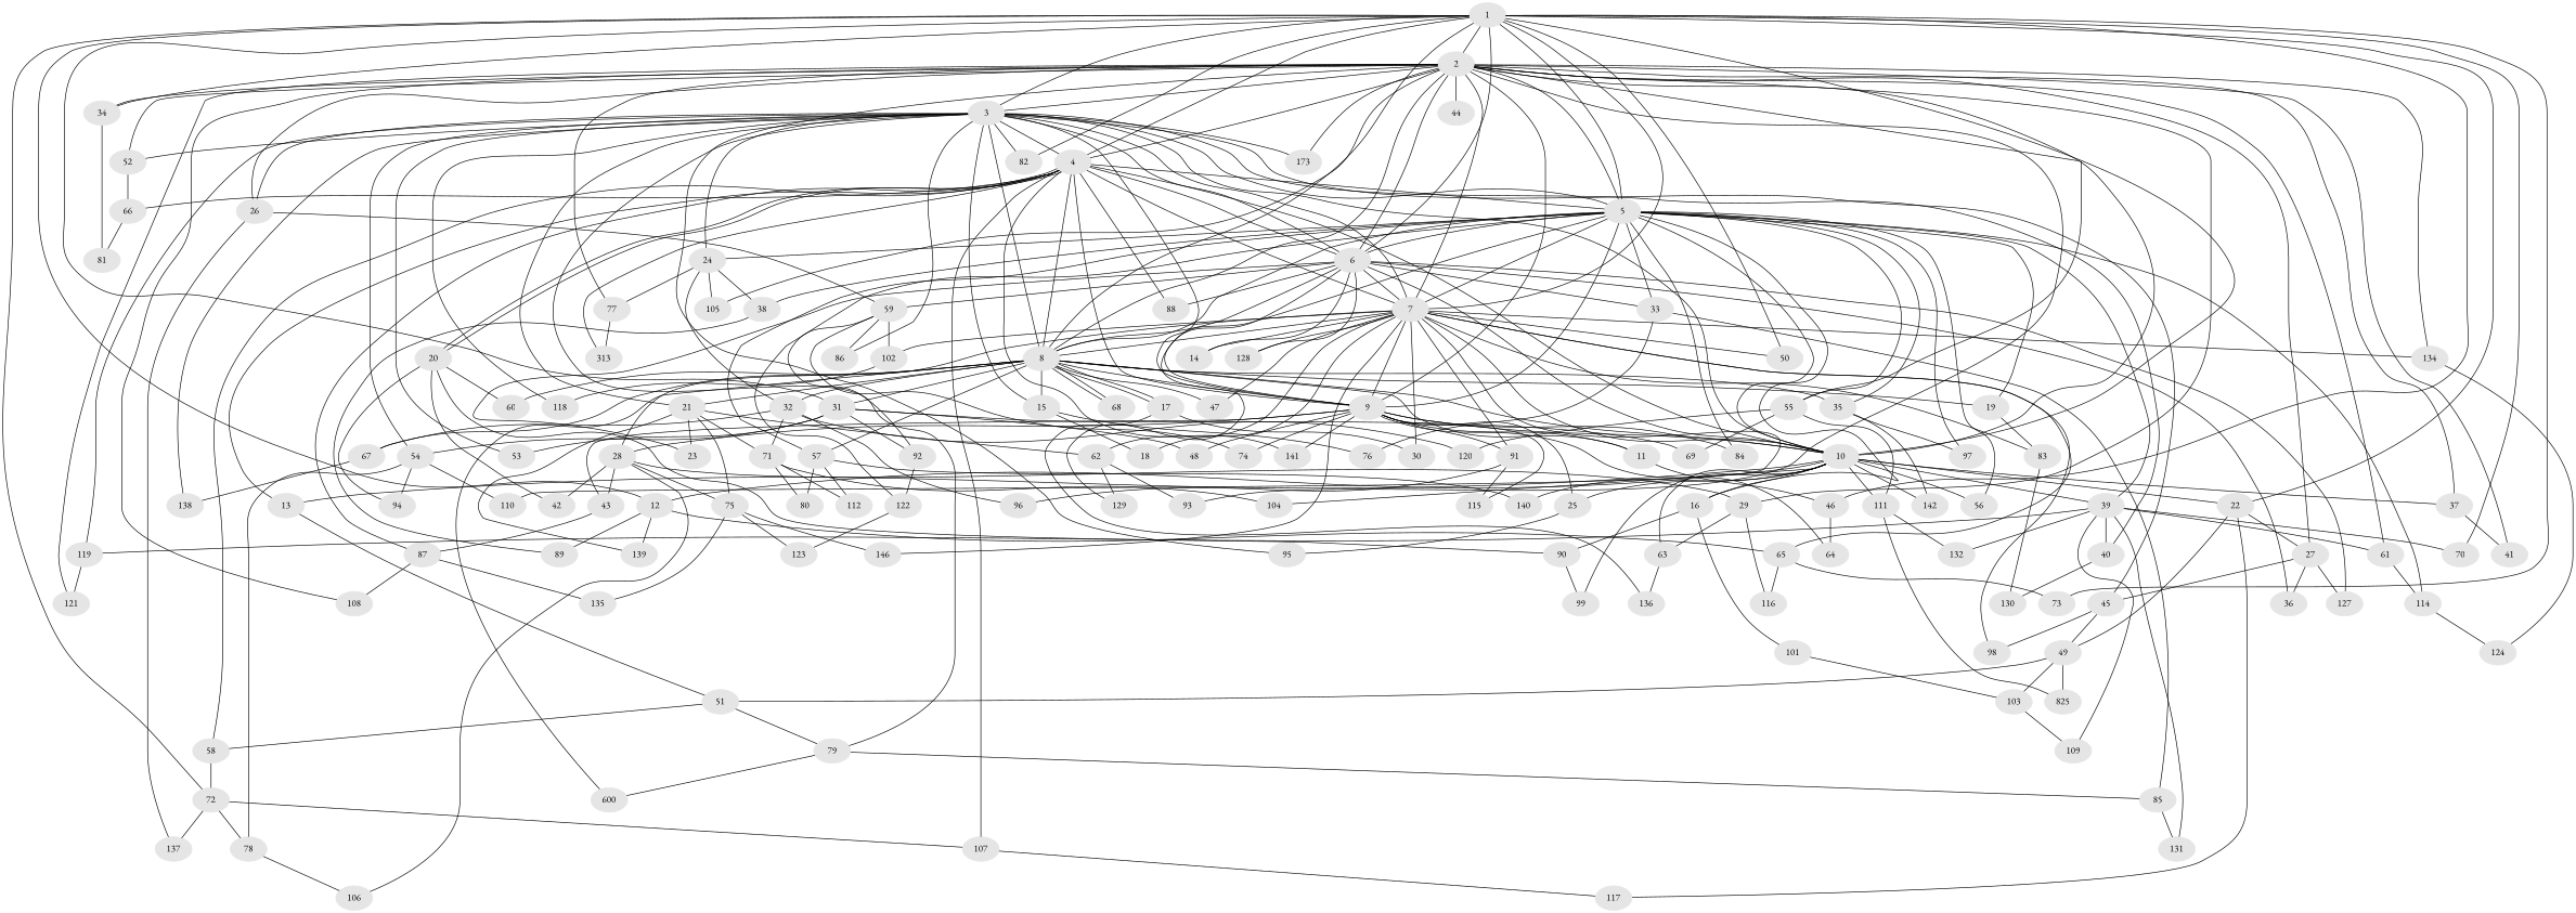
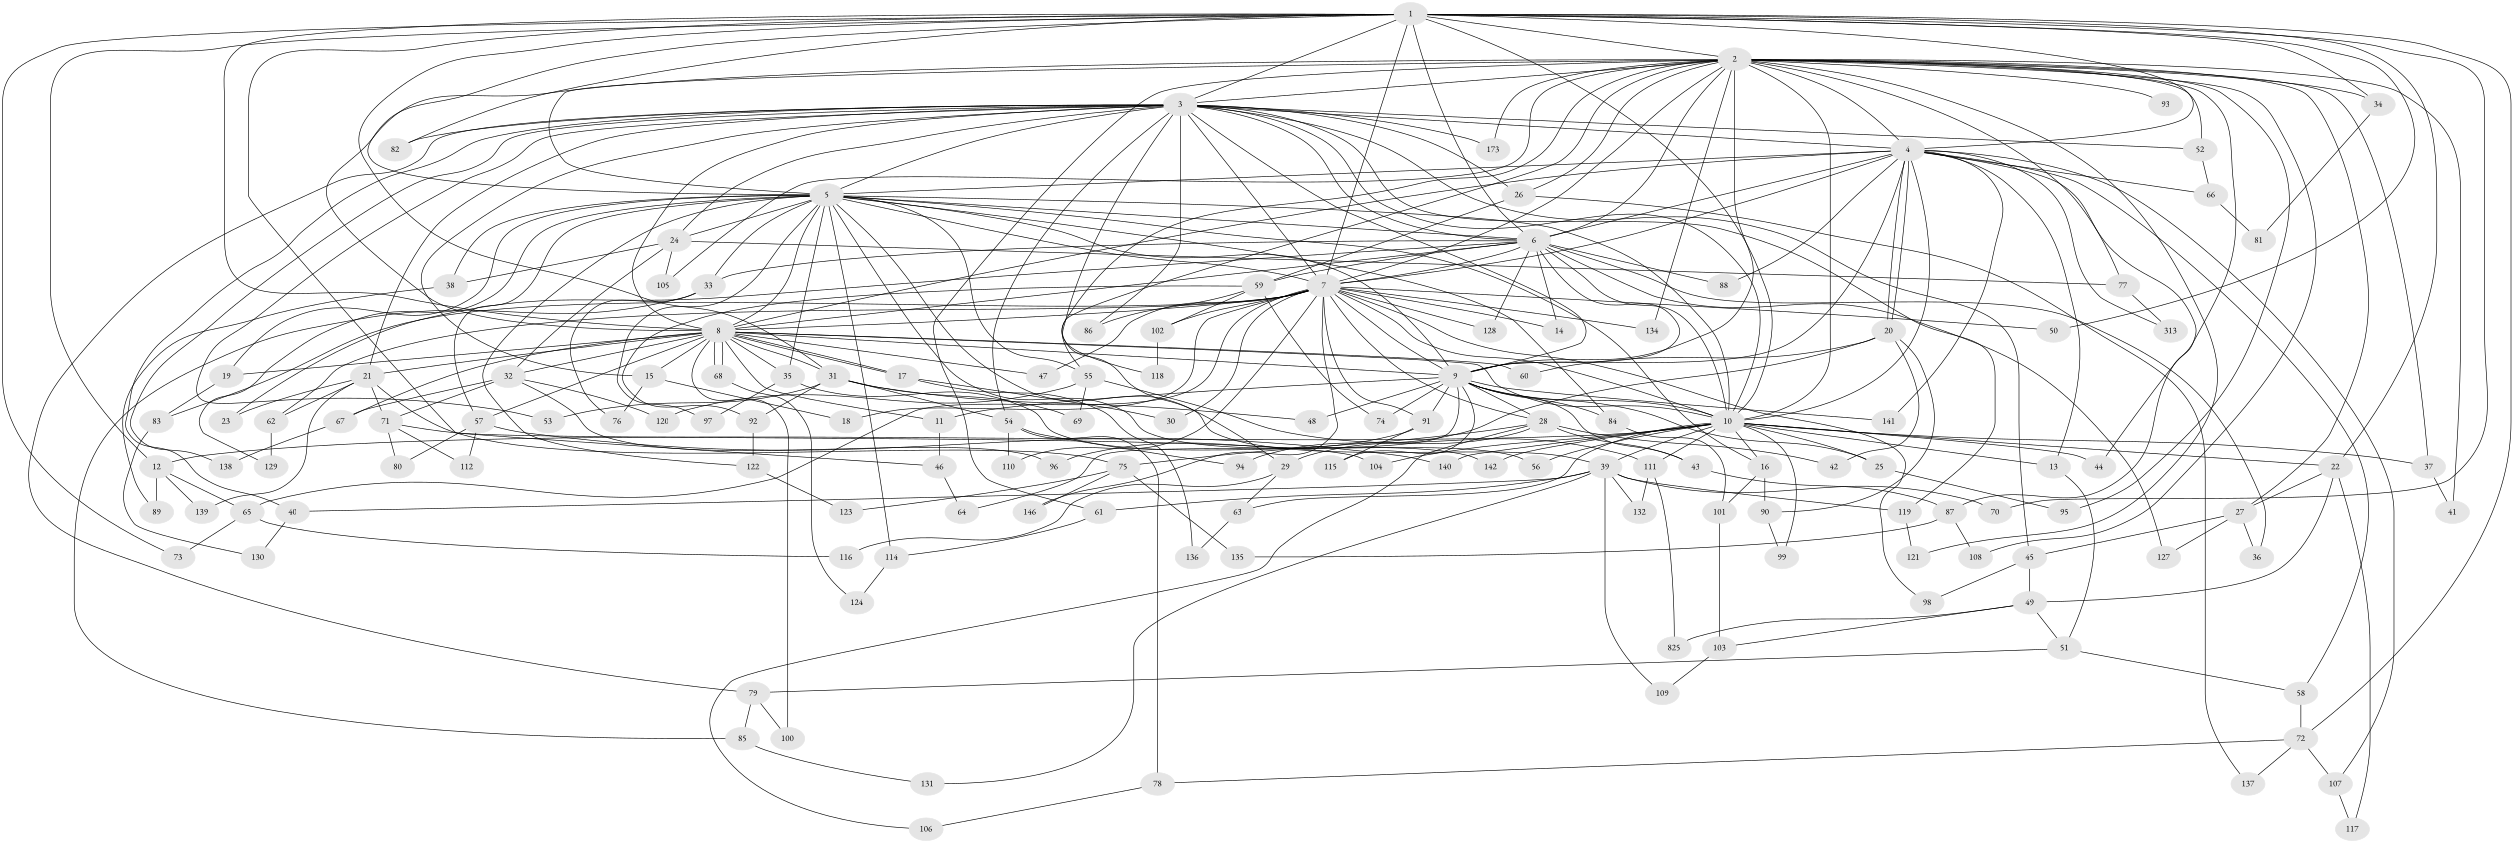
  graph {
    fontname="EB Garamond"
    node [color=gray90 fontname="EB Garamond" style=filled]
    edge [fontname="EB Garamond"]
    1
    2
    3
    4
    5
    6
    7
    8
    10
    12
    22
    31
    34
    46
    50
    70
    72
    73
    82
    9
    26
    27
    29
    37
    41
    44
    52
    55
    61
    77
    93
    95
    105
    108
    121
    n36 [label=173]
    134
    15
    21
    24
    40
    45
    53
    54
    79
    86
    118
    119
    138
    13
    20
    58
    66
    87
    88
    107
    n57 [label=313]
    141
    16
    19
    33
    35
    38
    39
    56
    57
    84
    97
    114
    122
    129
    59
    14
    23
    36
    127
    128
    18
    28
    30
    47
    62
    65
    83
    91
    98
    102
    110
    n89 [label=146]
    11
    17
    32
    60
    67
    68
-   100 [label=600]
+   100
    25
    43
    48
    64
    74
    115
    63
    99
    104
    111
    140
    142
    89
    139
    49
    117
    69
    92
    81
    137
    78
    116
    120
    76
    71
    75
    130
    94
    85
    51
    90
    42
    135
    101
    109
    131
    132
    80
    112
    124
    123
    106
    96
    136
    103
    n142 [label=825]
    1 -- 2
    1 -- 3
    1 -- 4
    1 -- 5
    1 -- 6
    1 -- 7
    1 -- 8
    1 -- 10
    1 -- 12
    1 -- 22
    1 -- 31
    1 -- 34
    1 -- 46
    1 -- 50
    1 -- 70
    1 -- 72
    1 -- 73
    1 -- 82
    2 -- 3
    2 -- 4
    2 -- 5
    2 -- 6
    2 -- 7
    2 -- 8
    2 -- 10
    2 -- 34
    2 -- 9
    2 -- 26
    2 -- 27
    2 -- 29
    2 -- 37
    2 -- 41
    2 -- 44
    2 -- 52
    2 -- 55
    2 -- 61
    2 -- 77
    2 -- 93
    2 -- 95
    2 -- 105
    2 -- 108
    2 -- 121
    2 -- n36
    2 -- 134
    3 -- 4
    3 -- 5
    3 -- 6
    3 -- 7
    3 -- 8
    3 -- 10
    3 -- 82
    3 -- 9
    3 -- 26
    3 -- 52
    3 -- n36
    3 -- 15
    3 -- 21
    3 -- 24
    3 -- 40
    3 -- 45
    3 -- 53
    3 -- 54
    3 -- 79
    3 -- 86
    3 -- 118
    3 -- 119
    3 -- 138
    4 -- 5
    4 -- 6
    4 -- 7
    4 -- 8
    4 -- 10
    4 -- 9
    4 -- 13
    4 -- 20
    4 -- 20
    4 -- 58
    4 -- 66
    4 -- 87
    4 -- 88
    4 -- 107
    4 -- n57
    4 -- 141
    5 -- 6
    5 -- 7
    5 -- 8
    5 -- 10
    5 -- 9
    5 -- 55
    5 -- 24
    5 -- 16
    5 -- 19
    5 -- 33
    5 -- 35
    5 -- 38
    5 -- 39
    5 -- 56
    5 -- 57
    5 -- 84
    5 -- 97
    5 -- 114
    5 -- 122
    5 -- 129
    6 -- 7
    6 -- 8
    6 -- 10
    6 -- 9
    6 -- 88
    6 -- 33
    6 -- 59
    6 -- 14
    6 -- 23
    6 -- 36
    6 -- 127
    6 -- 128
    7 -- 8
    7 -- 10
    7 -- 50
    7 -- 9
    7 -- 134
    7 -- 14
    7 -- 128
    7 -- 18
    7 -- 28
    7 -- 30
    7 -- 47
    7 -- 62
    7 -- 65
    7 -- 83
    7 -- 91
    7 -- 98
    7 -- 102
    7 -- 110
    7 -- n89
    8 -- 10
    8 -- 31
    8 -- 9
    8 -- 15
    8 -- 21
    8 -- 19
    8 -- 35
    8 -- 57
    8 -- 47
    8 -- 11
    8 -- 17
    8 -- 17
    8 -- 32
    8 -- 60
    8 -- 67
    8 -- 68
    8 -- 68
    8 -- 100
    10 -- 12
    10 -- 22
    10 -- 37
+   10 -- 44
    10 -- 13
    10 -- 16
    10 -- 39
    10 -- 56
    10 -- 25
    10 -- 63
    10 -- 99
    10 -- 104
    10 -- 111
    10 -- 140
    10 -- 142
    12 -- 65
    12 -- 89
    12 -- 139
    22 -- 27
    22 -- 49
    22 -- 117
    31 -- 53
    31 -- 54
    31 -- 48
    31 -- 69
    31 -- 92
    34 -- 81
    46 -- 64
    72 -- 107
    72 -- 137
    72 -- 78
    9 -- 10
    9 -- 141
    9 -- 84
    9 -- 28
    9 -- 91
    9 -- 11
    9 -- 25
    9 -- 43
    9 -- 48
    9 -- 64
    9 -- 74
    9 -- 115
    26 -- 59
    26 -- 137
    27 -- 45
    27 -- 36
    27 -- 127
    29 -- 63
    29 -- 116
    37 -- 41
    52 -- 66
    55 -- 111
    55 -- 69
    55 -- 120
    61 -- 114
    77 -- n57
    15 -- 18
    15 -- 76
    21 -- 23
    21 -- 62
    21 -- 139
    21 -- 71
    21 -- 75
    24 -- 77
    24 -- 105
    24 -- 38
    24 -- 32
    40 -- 130
    45 -- 98
    45 -- 49
    54 -- 110
    54 -- 78
    54 -- 94
    79 -- 100
    79 -- 85
    119 -- 121
    13 -- 51
    20 -- 60
    20 -- 94
    20 -- 90
    20 -- 42
    58 -- 72
    66 -- 81
    87 -- 108
    87 -- 135
    107 -- 117
    16 -- 90
    16 -- 101
    19 -- 83
    33 -- 76
    33 -- 85
    35 -- 97
    35 -- 142
    38 -- 89
    39 -- 70
    39 -- 61
    39 -- 40
    39 -- 119
    39 -- 109
    39 -- 131
    39 -- 132
    57 -- 140
    57 -- 80
    57 -- 112
+   84 -- 101
    114 -- 124
    122 -- 123
    59 -- 86
    59 -- 102
    59 -- 74
    59 -- 92
    28 -- 29
    28 -- 43
    28 -- 75
    28 -- 42
    28 -- 106
-   62 -- 93
    62 -- 129
    65 -- 73
    65 -- 116
    83 -- 130
    91 -- 115
    91 -- 96
    102 -- 118
    11 -- 46
    17 -- 30
    17 -- 136
    32 -- 67
    32 -- 120
    32 -- 71
    32 -- 96
    67 -- 138
-   134 -- 124
+   68 -- 124
    25 -- 95
    43 -- 87
    63 -- 136
    111 -- 132
    111 -- n142
    49 -- 51
    49 -- 103
    49 -- n142
    92 -- 122
    78 -- 106
    71 -- 104
    71 -- 80
    71 -- 112
    75 -- n89
    75 -- 135
    75 -- 123
    85 -- 131
    51 -- 79
    51 -- 58
    90 -- 99
    101 -- 103
    103 -- 109
  }
